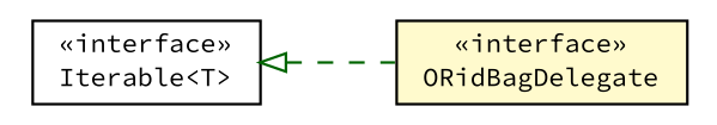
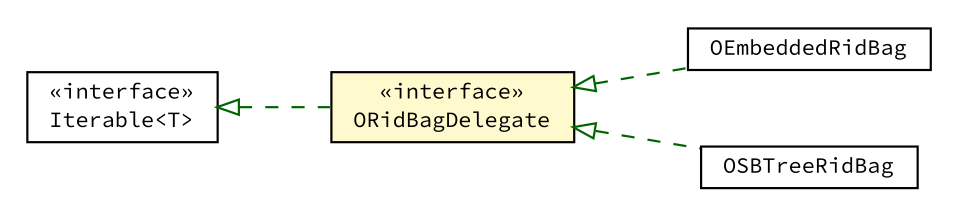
  digraph {
    fontname="Source Code Pro"
    nodesep=0.25
    rankdir=LR
    ranksep=0.5
    node [fontcolor=black fontname="Source Code Pro" fontsize=10.0 shape=plaintext]
    edge [arrowtail=empty color=darkgreen dir=back fontname="Source Code Pro" fontsize=10 headport=p labelfontname=Helvetica labelfontsize=10 style=dashed tailport=p]
    n1 [label=<<table title="com.orientechnologies.orient.core.db.record.ridbag.ORidBagDelegate" border="0" cellborder="1" cellspacing="0" cellpadding="2" port="p" bgcolor="lemonChiffon" href="./ORidBagDelegate.html"> 		<tr><td><table border="0" cellspacing="0" cellpadding="1"> <tr><td align="center" balign="center"> &#171;interface&#187; </td></tr> <tr><td align="center" balign="center"> ORidBagDelegate </td></tr> 		</table></td></tr> 		</table>>]
+   n2 [label=<<table title="com.orientechnologies.orient.core.db.record.ridbag.embedded.OEmbeddedRidBag" border="0" cellborder="1" cellspacing="0" cellpadding="2" port="p" href="./embedded/OEmbeddedRidBag.html"> 		<tr><td><table border="0" cellspacing="0" cellpadding="1"> <tr><td align="center" balign="center"> OEmbeddedRidBag </td></tr> 		</table></td></tr> 		</table>>]
+   n3 [label=<<table title="com.orientechnologies.orient.core.db.record.ridbag.sbtree.OSBTreeRidBag" border="0" cellborder="1" cellspacing="0" cellpadding="2" port="p" href="./sbtree/OSBTreeRidBag.html"> 		<tr><td><table border="0" cellspacing="0" cellpadding="1"> <tr><td align="center" balign="center"> OSBTreeRidBag </td></tr> 		</table></td></tr> 		</table>>]
    n4 [label=<<table title="java.lang.Iterable" border="0" cellborder="1" cellspacing="0" cellpadding="2" port="p" href="http://java.sun.com/j2se/1.4.2/docs/api/java/lang/Iterable.html"> 		<tr><td><table border="0" cellspacing="0" cellpadding="1"> <tr><td align="center" balign="center"> &#171;interface&#187; </td></tr> <tr><td align="center" balign="center"> Iterable&lt;T&gt; </td></tr> 		</table></td></tr> 		</table>>]
+   n1 -> n2
+   n1 -> n3
    n4 -> n1
  }
